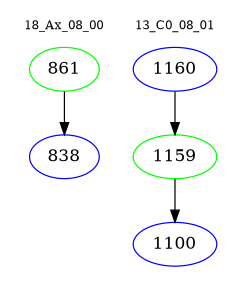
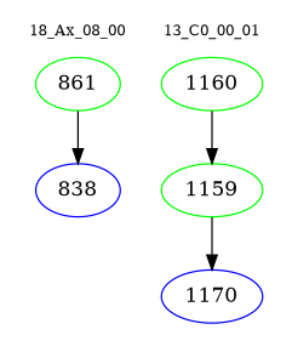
  digraph {
    node [color=green]
    edge [color=black]
    n1 [label=861]
    n2 [color=blue label=838]
-   n3 [color=blue label=1160]
+   n3 [label=1160]
    n4 [label=1159]
-   n5 [color=blue label=1100]
+   n5 [color=blue label=1170]
    subgraph cluster_1 {
      color=white
      fontsize=10
      label="18_Ax_08_00"
      n1
      n2
    }
    subgraph cluster_2 {
      color=white
      fontsize=10
-     label="13_C0_08_01"
+     label="13_C0_00_01"
      n3
      n4
      n5
    }
    n1 -> n2
    n3 -> n4
    n4 -> n5
  }
